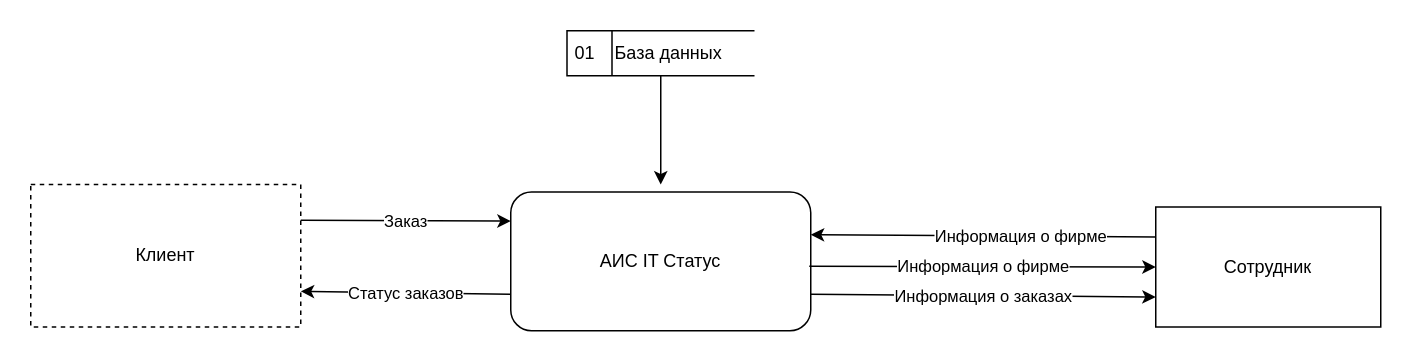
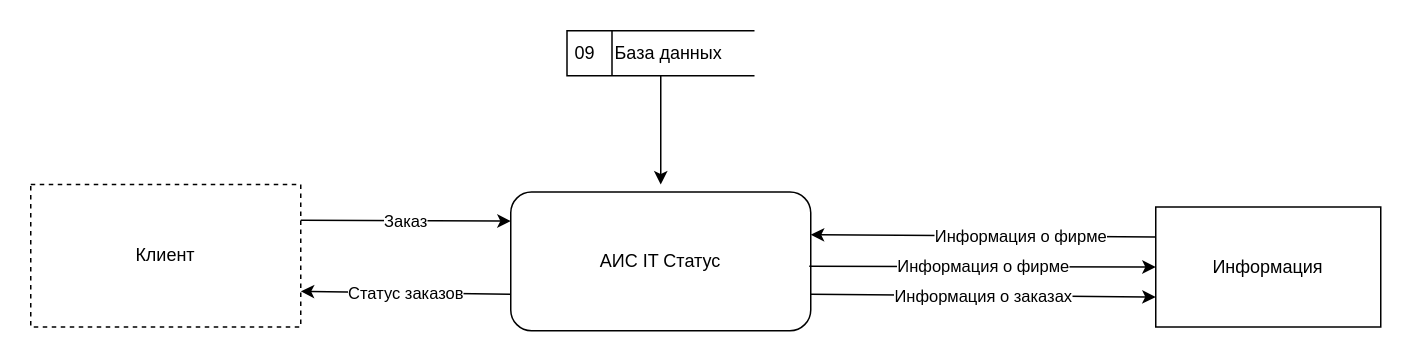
  <mxCell id="0" />
  <mxCell id="1" parent="0" />
  <mxCell id="2" value="Клиент" style="html=1;dashed=1;whiteSpace=wrap;" parent="1" vertex="1"><mxGeometry x="20" y="122.5" width="180" height="95" as="geometry" /></mxCell>
  <mxCell id="3" value="Заказ" style="endArrow=classic;html=1;rounded=0;exitX=1;exitY=0.25;exitDx=0;exitDy=0;entryX=0;entryY=0.25;entryDx=0;entryDy=0;" parent="1" source="2" edge="1"><mxGeometry width="50" height="50" relative="1" as="geometry"><mxPoint x="400" y="240" as="sourcePoint" /><mxPoint x="340" y="146.875" as="targetPoint" /></mxGeometry></mxCell>
- <mxCell id="4" value="Сотрудник" style="html=1;dashed=0;whiteSpace=wrap;" parent="1" vertex="1"><mxGeometry x="770" y="137.5" width="150" height="80" as="geometry" /></mxCell>
+ <mxCell id="4" value="Информация" style="html=1;dashed=0;whiteSpace=wrap;" parent="1" vertex="1"><mxGeometry x="770" y="137.5" width="150" height="80" as="geometry" /></mxCell>
  <mxCell id="5" value="" style="endArrow=classic;html=1;rounded=0;exitX=0;exitY=0.25;exitDx=0;exitDy=0;" parent="1" source="4" edge="1"><mxGeometry width="50" height="50" relative="1" as="geometry"><mxPoint x="390" y="210" as="sourcePoint" /><mxPoint x="540" y="156" as="targetPoint" /></mxGeometry></mxCell>
  <mxCell id="6" value="Информация о фирме" style="edgeLabel;html=1;align=center;verticalAlign=middle;resizable=0;points=[];" parent="5" vertex="1" connectable="0"><mxGeometry x="-0.212" relative="1" as="geometry"><mxPoint as="offset" /></mxGeometry></mxCell>
- <mxCell id="7" value="01&lt;span style=&quot;white-space: pre;&quot;&gt;&#09;&lt;/span&gt;База данных" style="html=1;dashed=0;whiteSpace=wrap;shape=mxgraph.dfd.dataStoreID;align=left;spacingLeft=3;points=[[0,0],[0.5,0],[1,0],[0,0.5],[1,0.5],[0,1],[0.5,1],[1,1]];" parent="1" vertex="1"><mxGeometry x="377.5" y="20" width="125" height="30" as="geometry" /></mxCell>
+ <mxCell id="7" value="09&lt;span style=&quot;white-space: pre;&quot;&gt;&#09;&lt;/span&gt;База данных" style="html=1;dashed=0;whiteSpace=wrap;shape=mxgraph.dfd.dataStoreID;align=left;spacingLeft=3;points=[[0,0],[0.5,0],[1,0],[0,0.5],[1,0.5],[0,1],[0.5,1],[1,1]];" parent="1" vertex="1"><mxGeometry x="377.5" y="20" width="125" height="30" as="geometry" /></mxCell>
  <mxCell id="8" value="" style="endArrow=classic;html=1;rounded=0;exitX=0.5;exitY=1;exitDx=0;exitDy=0;entryX=0.5;entryY=0;entryDx=0;entryDy=0;" parent="1" source="7" edge="1"><mxGeometry width="50" height="50" relative="1" as="geometry"><mxPoint x="390" y="110" as="sourcePoint" /><mxPoint x="440" y="122.5" as="targetPoint" /></mxGeometry></mxCell>
  <mxCell id="9" value="Статус заказов" style="endArrow=classic;html=1;rounded=0;entryX=1;entryY=0.75;entryDx=0;entryDy=0;exitX=0;exitY=0.75;exitDx=0;exitDy=0;" parent="1" target="2" edge="1"><mxGeometry width="50" height="50" relative="1" as="geometry"><mxPoint x="340" y="195.625" as="sourcePoint" /><mxPoint x="530" y="150" as="targetPoint" /></mxGeometry></mxCell>
  <mxCell id="10" value="Информация о заказах" style="endArrow=none;html=1;rounded=0;entryX=1;entryY=0.75;entryDx=0;entryDy=0;exitX=0;exitY=0.75;exitDx=0;exitDy=0;startArrow=classic;startFill=1;endFill=0;" parent="1" source="4" edge="1"><mxGeometry width="50" height="50" relative="1" as="geometry"><mxPoint x="480" y="200" as="sourcePoint" /><mxPoint x="540" y="195.625" as="targetPoint" /></mxGeometry></mxCell>
  <mxCell id="11" value="АИС IT Статус" style="rounded=1;whiteSpace=wrap;html=1;" vertex="1" parent="1"><mxGeometry x="340" y="127.5" width="200" height="92.5" as="geometry" /></mxCell>
  <mxCell id="12" value="Информация о фирме" style="endArrow=classic;html=1;rounded=0;entryX=0;entryY=0.5;entryDx=0;entryDy=0;" edge="1" parent="1" target="4"><mxGeometry width="50" height="50" relative="1" as="geometry"><mxPoint x="539" y="177" as="sourcePoint" /><mxPoint x="480" y="180" as="targetPoint" /></mxGeometry></mxCell>
